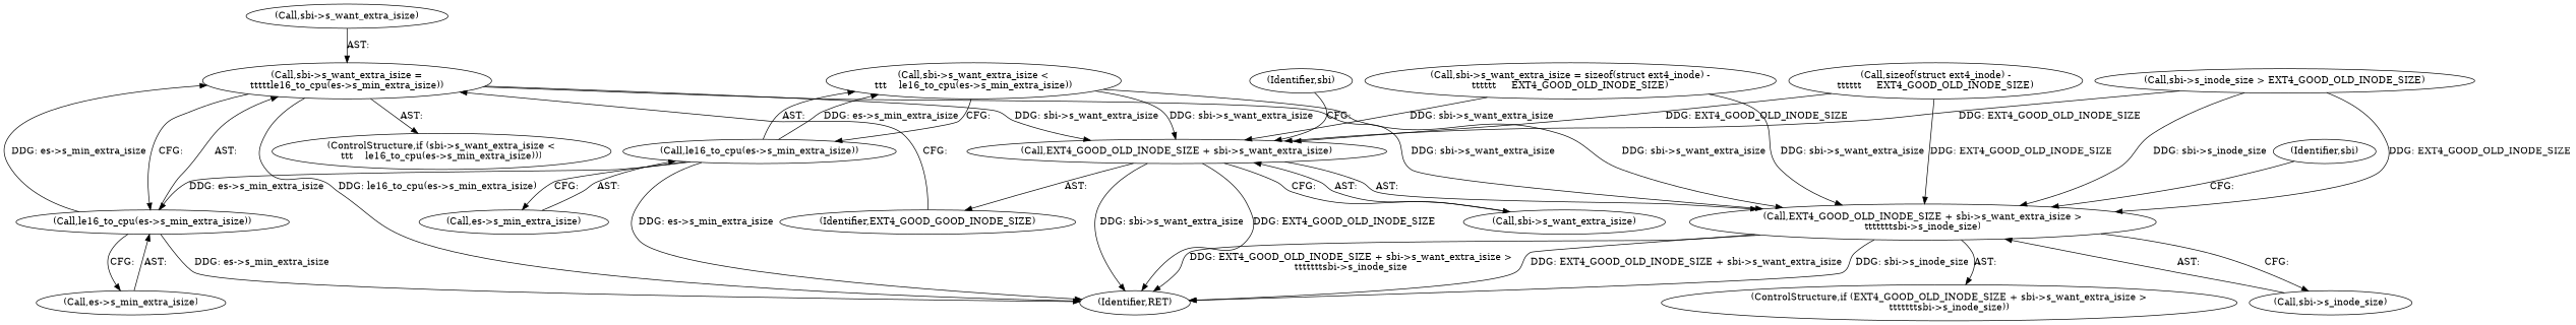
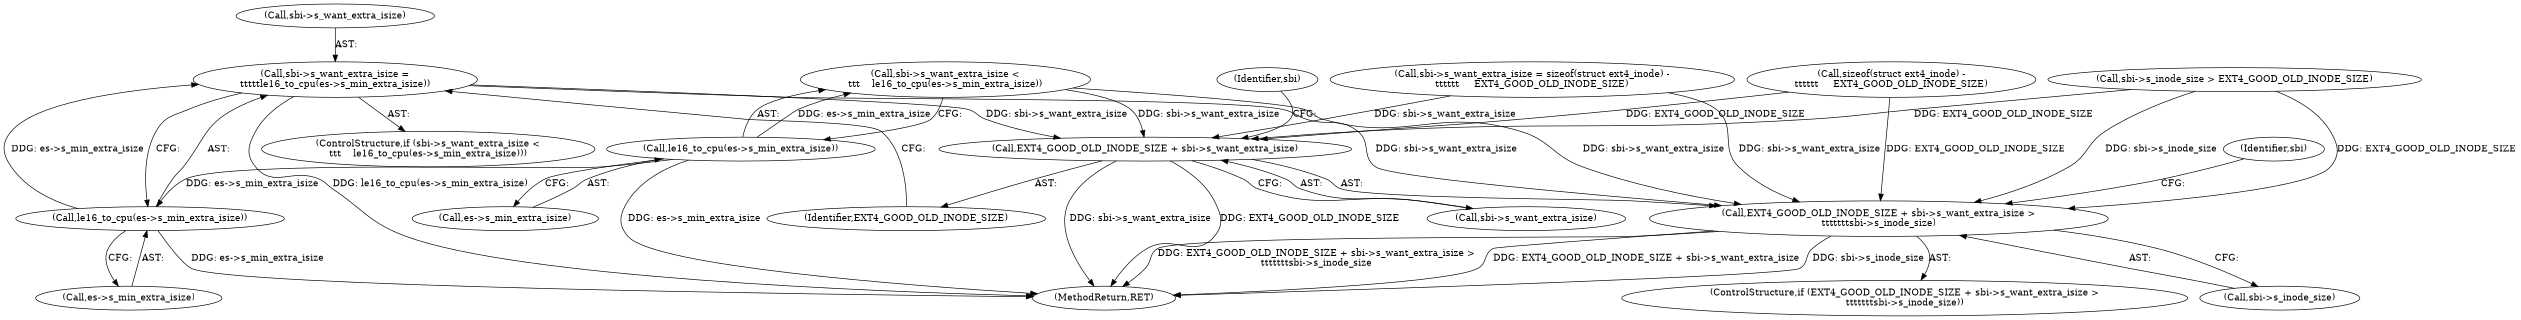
  digraph {
    n1 [label="(Call,sbi->s_want_extra_isize =\n\t\t\t\t\tle16_to_cpu(es->s_min_extra_isize))"]
    n2 [label="(Call,le16_to_cpu(es->s_min_extra_isize))"]
    n3 [label="(Call,EXT4_GOOD_OLD_INODE_SIZE + sbi->s_want_extra_isize >\n\t\t\t\t\t\t\tsbi->s_inode_size)"]
    n4 [label="(Call,EXT4_GOOD_OLD_INODE_SIZE + sbi->s_want_extra_isize)"]
    n5 [label="(ControlStructure,if (sbi->s_want_extra_isize <\n\t\t\t    le16_to_cpu(es->s_min_extra_isize)))"]
-   n6 [label="(Identifier,RET)"]
+   n6 [label="(MethodReturn,RET)"]
    n7 [label="(Call,es->s_min_extra_isize)"]
    n8 [label="(ControlStructure,if (EXT4_GOOD_OLD_INODE_SIZE + sbi->s_want_extra_isize >\n\t\t\t\t\t\t\tsbi->s_inode_size))"]
    n9 [label="(Call,sbi->s_inode_size)"]
    n10 [label="(Call,sbi->s_want_extra_isize)"]
-   n11 [label="(Identifier,EXT4_GOOD_GOOD_INODE_SIZE)"]
+   n11 [label="(Identifier,EXT4_GOOD_OLD_INODE_SIZE)"]
    n12 [label="(Call,le16_to_cpu(es->s_min_extra_isize))"]
    n13 [label="(Call,es->s_min_extra_isize)"]
    n14 [label="(Call,sbi->s_want_extra_isize <\n\t\t\t    le16_to_cpu(es->s_min_extra_isize))"]
    n15 [label="(Identifier,sbi)"]
    n16 [label="(Call,sbi->s_want_extra_isize = sizeof(struct ext4_inode) -\n\t\t\t\t\t\t     EXT4_GOOD_OLD_INODE_SIZE)"]
    n17 [label="(Identifier,sbi)"]
    n18 [label="(Call,sbi->s_inode_size > EXT4_GOOD_OLD_INODE_SIZE)"]
    n19 [label="(Call,sizeof(struct ext4_inode) -\n\t\t\t\t\t\t     EXT4_GOOD_OLD_INODE_SIZE)"]
    n20 [label="(Call,sbi->s_want_extra_isize)"]
    n1 -> n2 [label="CFG: "]
    n1 -> n3 [label="DDG: sbi->s_want_extra_isize"]
    n1 -> n4 [label="DDG: sbi->s_want_extra_isize"]
    n1 -> n5 [label="AST: "]
    n1 -> n6 [label="DDG: le16_to_cpu(es->s_min_extra_isize)"]
    n2 -> n1 [label="AST: "]
    n2 -> n1 [label="DDG: es->s_min_extra_isize"]
    n2 -> n6 [label="DDG: es->s_min_extra_isize"]
    n2 -> n7 [label="CFG: "]
    n3 -> n6 [label="DDG: EXT4_GOOD_OLD_INODE_SIZE + sbi->s_want_extra_isize"]
    n3 -> n6 [label="DDG: sbi->s_inode_size"]
    n3 -> n6 [label="DDG: EXT4_GOOD_OLD_INODE_SIZE + sbi->s_want_extra_isize >\n\t\t\t\t\t\t\tsbi->s_inode_size"]
    n3 -> n8 [label="AST: "]
    n3 -> n9 [label="CFG: "]
    n4 -> n3 [label="AST: "]
    n4 -> n6 [label="DDG: EXT4_GOOD_OLD_INODE_SIZE"]
    n4 -> n6 [label="DDG: sbi->s_want_extra_isize"]
    n4 -> n10 [label="CFG: "]
    n4 -> n11 [label="AST: "]
    n7 -> n2 [label="AST: "]
    n9 -> n3 [label="AST: "]
    n10 -> n4 [label="AST: "]
    n11 -> n1 [label="CFG: "]
    n12 -> n2 [label="DDG: es->s_min_extra_isize"]
    n12 -> n6 [label="DDG: es->s_min_extra_isize"]
    n12 -> n13 [label="CFG: "]
    n12 -> n14 [label="AST: "]
    n12 -> n14 [label="DDG: es->s_min_extra_isize"]
    n13 -> n12 [label="AST: "]
    n14 -> n3 [label="DDG: sbi->s_want_extra_isize"]
    n14 -> n4 [label="DDG: sbi->s_want_extra_isize"]
    n14 -> n12 [label="CFG: "]
    n15 -> n3 [label="CFG: "]
    n16 -> n3 [label="DDG: sbi->s_want_extra_isize"]
    n16 -> n4 [label="DDG: sbi->s_want_extra_isize"]
    n17 -> n4 [label="CFG: "]
    n18 -> n3 [label="DDG: EXT4_GOOD_OLD_INODE_SIZE"]
    n18 -> n3 [label="DDG: sbi->s_inode_size"]
    n18 -> n4 [label="DDG: EXT4_GOOD_OLD_INODE_SIZE"]
    n19 -> n3 [label="DDG: EXT4_GOOD_OLD_INODE_SIZE"]
    n19 -> n4 [label="DDG: EXT4_GOOD_OLD_INODE_SIZE"]
    n20 -> n1 [label="AST: "]
  }
